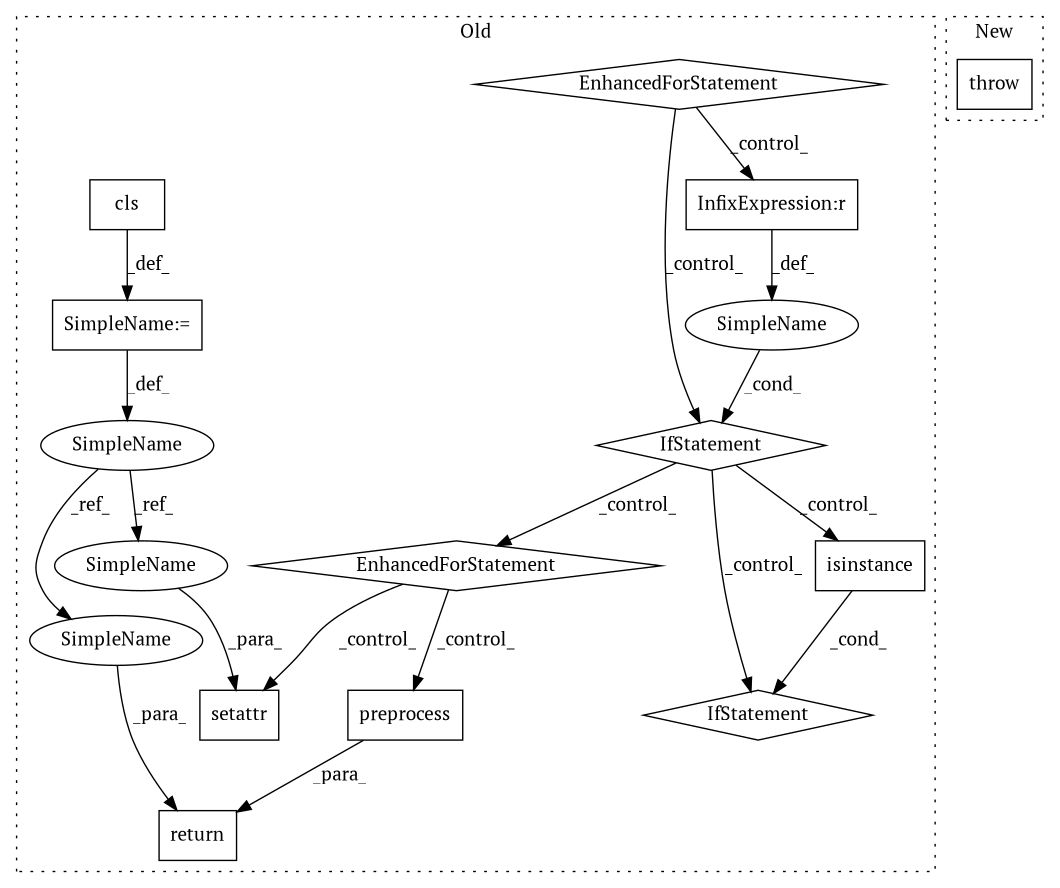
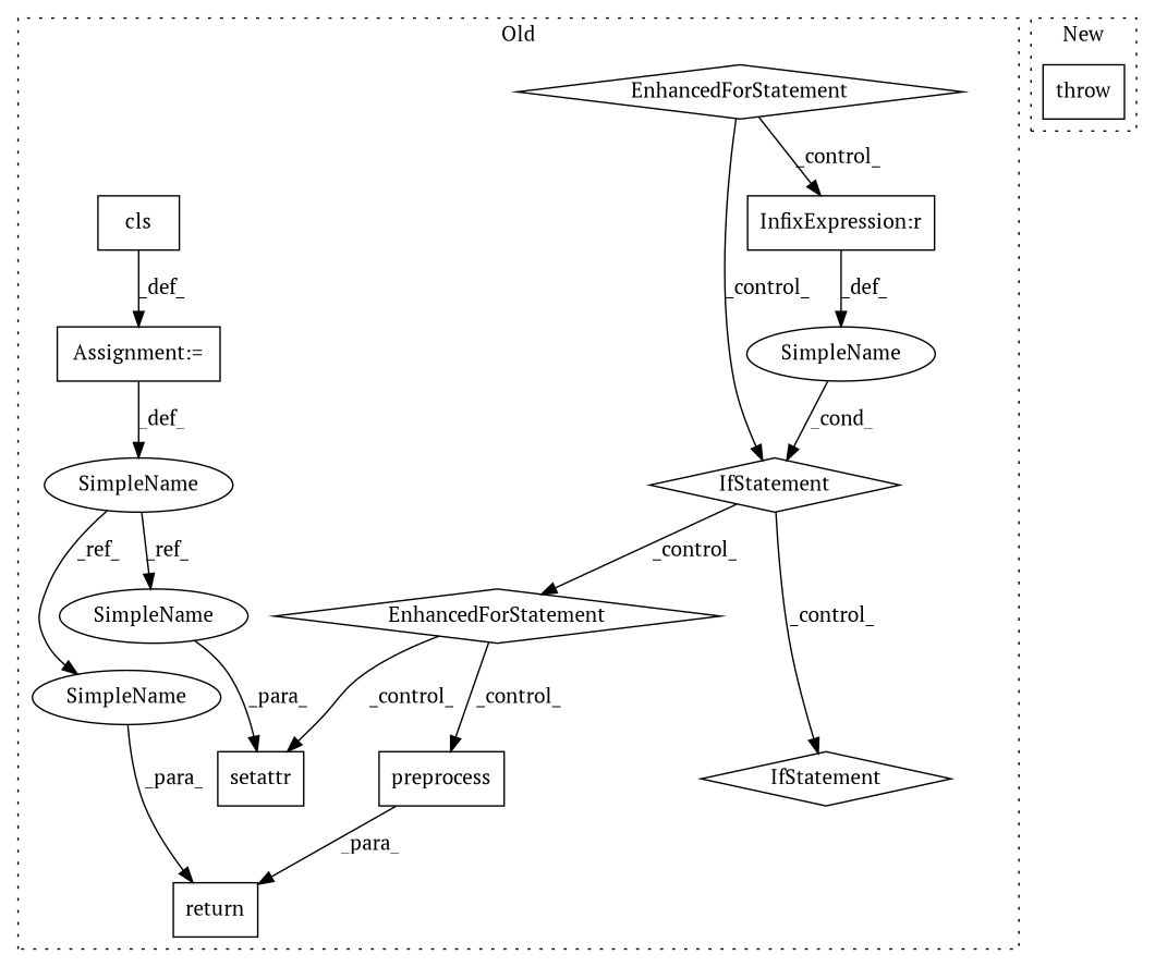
  digraph {
    fontname="PT Serif"
    node [a=32 fontname="PT Serif" l=2 shape=box]
    edge [fontname="PT Serif"]
    n1 [l="11,1" label=preprocess s="1896,1908"]
    n2 [l="8,1" label=setattr s="1874,1909"]
    n3 [a=70 l="65,2" label=EnhancedForStatement s="585,675" shape=diamond]
    n4 [a=42 label=SimpleName s=545 shape=ellipse]
    n5 [a=41 l=7 label=return s=1940]
    n6 [a=70 l="61,2" label=EnhancedForStatement s="793,868" shape=diamond]
    n7 [a=42 label=SimpleName shape=ellipse l=""]
    n8 [l=5 label=cls s=548]
-   n9 [l="11,1" label=isinstance s="718,738"]
    n10 [a=27 l=4 label="InfixExpression:r" s=693]
    n11 [a=25 l="4,2" label=IfStatement s="713,739" shape=diamond]
-   n12 [a=7 l=1 label="SimpleName:=" s=547]
+   n12 [a=7 l=1 label="Assignment:=" s=547]
    n13 [a=25 l="4,2" label=IfStatement s="685,701" shape=diamond]
    n14 [a=42 label=SimpleName s=1947 shape=ellipse]
    n15 [a=42 label=SimpleName s=1882 shape=ellipse]
    n16 [a=53 l=6 label=throw s=330]
    subgraph cluster_1 {
      label=Old
      style=dotted
      n1
      n2
      n3
      n4
      n5
      n6
      n7
      n8
-     n9
      n10
      n11
      n12
      n13
      n14
      n15
    }
    subgraph cluster_2 {
      label=New
      style=dotted
      n16
    }
    n1 -> n5 [label=_para_]
    n3 -> n10 [label=_control_]
    n3 -> n13 [label=_control_]
    n4 -> n14 [label=_ref_]
    n4 -> n15 [label=_ref_]
    n6 -> n1 [label=_control_]
    n6 -> n2 [label=_control_]
    n7 -> n13 [label=_cond_]
    n8 -> n12 [label=_def_]
-   n9 -> n11 [label=_cond_]
    n10 -> n7 [label=_def_]
    n12 -> n4 [label=_def_]
    n13 -> n6 [label=_control_]
-   n13 -> n9 [label=_control_]
    n13 -> n11 [label=_control_]
    n14 -> n5 [label=_para_]
    n15 -> n2 [label=_para_]
  }
